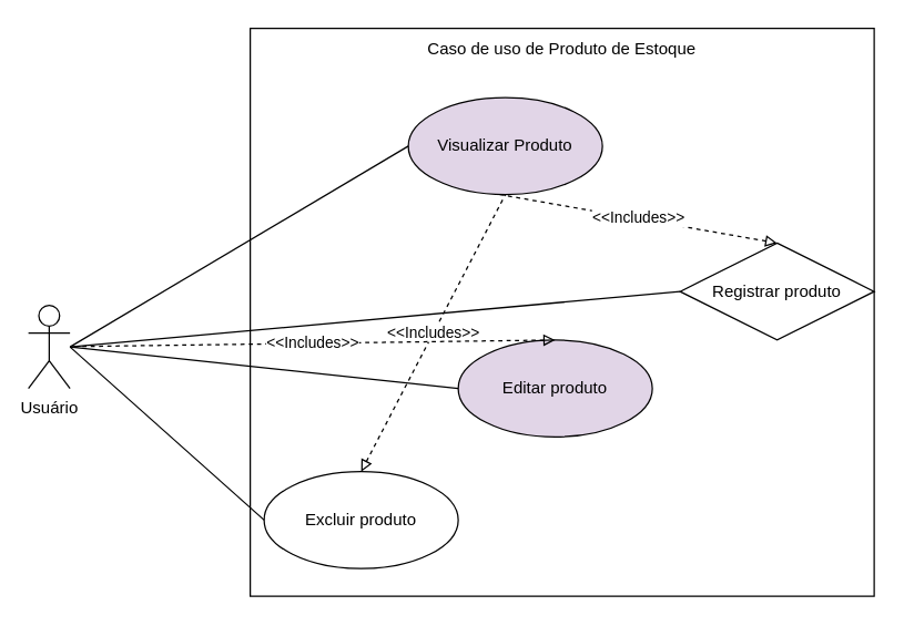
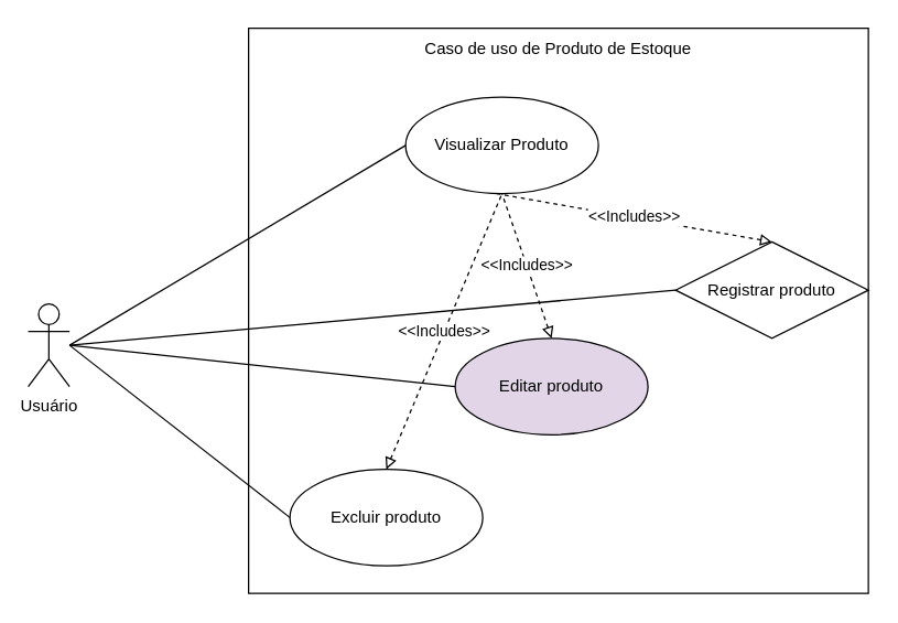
  <mxCell id="0" />
  <mxCell id="1" parent="0" />
  <mxCell id="2" value="Usuário" style="shape=umlActor;verticalLabelPosition=bottom;verticalAlign=top;html=1;outlineConnect=0;" vertex="1" parent="1"><mxGeometry x="20" y="220" width="30" height="60" as="geometry" /></mxCell>
  <mxCell id="3" value="" style="rounded=0;whiteSpace=wrap;html=1;" vertex="1" parent="1"><mxGeometry x="180" y="20" width="450" height="410" as="geometry" /></mxCell>
- <mxCell id="4" value="Visualizar Produto" style="ellipse;whiteSpace=wrap;html=1;fillColor=#e1d5e7;" vertex="1" parent="1"><mxGeometry x="294" y="70" width="140" height="70" as="geometry" /></mxCell>
+ <mxCell id="4" value="Visualizar Produto" style="ellipse;whiteSpace=wrap;html=1;" vertex="1" parent="1"><mxGeometry x="294" y="70" width="140" height="70" as="geometry" /></mxCell>
  <mxCell id="5" value="Registrar produto" style="rhombus;whiteSpace=wrap;html=1;" vertex="1" parent="1"><mxGeometry x="490" y="175" width="140" height="70" as="geometry" /></mxCell>
  <mxCell id="6" value="Editar produto" style="ellipse;whiteSpace=wrap;html=1;fillColor=#e1d5e7;" vertex="1" parent="1"><mxGeometry x="330" y="245" width="140" height="70" as="geometry" /></mxCell>
- <mxCell id="7" value="Excluir produto" style="ellipse;whiteSpace=wrap;html=1;" vertex="1" parent="1"><mxGeometry x="190" y="340" width="140" height="70" as="geometry" /></mxCell>
+ <mxCell id="7" value="Excluir produto" style="ellipse;whiteSpace=wrap;html=1;" vertex="1" parent="1"><mxGeometry x="210" y="340" width="140" height="70" as="geometry" /></mxCell>
  <mxCell id="8" value="" style="endArrow=none;html=1;rounded=0;entryX=0;entryY=0.5;entryDx=0;entryDy=0;" edge="1" parent="1" target="4"><mxGeometry width="50" height="50" relative="1" as="geometry"><mxPoint x="50" y="250" as="sourcePoint" /><mxPoint x="100" y="200" as="targetPoint" /></mxGeometry></mxCell>
  <mxCell id="9" value="" style="endArrow=none;html=1;rounded=0;entryX=0;entryY=0.5;entryDx=0;entryDy=0;" edge="1" parent="1" target="5"><mxGeometry width="50" height="50" relative="1" as="geometry"><mxPoint x="50" y="250" as="sourcePoint" /><mxPoint x="340" y="115" as="targetPoint" /></mxGeometry></mxCell>
  <mxCell id="10" value="" style="endArrow=none;html=1;rounded=0;entryX=0;entryY=0.5;entryDx=0;entryDy=0;" edge="1" parent="1" target="6"><mxGeometry width="50" height="50" relative="1" as="geometry"><mxPoint x="50" y="250" as="sourcePoint" /><mxPoint x="350" y="125" as="targetPoint" /></mxGeometry></mxCell>
  <mxCell id="11" value="" style="endArrow=none;html=1;rounded=0;entryX=0;entryY=0.5;entryDx=0;entryDy=0;" edge="1" parent="1" target="7"><mxGeometry width="50" height="50" relative="1" as="geometry"><mxPoint x="50" y="250" as="sourcePoint" /><mxPoint x="360" y="135" as="targetPoint" /></mxGeometry></mxCell>
  <mxCell id="12" value="&amp;lt;&amp;lt;Includes&amp;gt;&amp;gt;" style="endArrow=none;dashed=1;html=1;rounded=0;exitX=0.5;exitY=0;exitDx=0;exitDy=0;endFill=0;startArrow=block;startFill=0;" edge="1" parent="1" source="7"><mxGeometry width="50" height="50" relative="1" as="geometry"><mxPoint x="314" y="190" as="sourcePoint" /><mxPoint x="364" y="140" as="targetPoint" /></mxGeometry></mxCell>
- <mxCell id="13" value="&amp;lt;&amp;lt;Includes&amp;gt;&amp;gt;" style="endArrow=none;dashed=1;html=1;rounded=0;exitX=0.5;exitY=0;exitDx=0;exitDy=0;endFill=0;startArrow=block;startFill=0;" edge="1" parent="1" source="6" target="2"><mxGeometry width="50" height="50" relative="1" as="geometry"><mxPoint x="270" y="350" as="sourcePoint" /><mxPoint x="374" y="150" as="targetPoint" /></mxGeometry></mxCell>
+ <mxCell id="13" value="&amp;lt;&amp;lt;Includes&amp;gt;&amp;gt;" style="endArrow=none;dashed=1;html=1;rounded=0;exitX=0.5;exitY=0;exitDx=0;exitDy=0;endFill=0;startArrow=block;startFill=0;entryX=0.5;entryY=1;entryDx=0;entryDy=0;" edge="1" parent="1" source="6" target="4"><mxGeometry width="50" height="50" relative="1" as="geometry"><mxPoint x="270" y="350" as="sourcePoint" /><mxPoint x="374" y="150" as="targetPoint" /></mxGeometry></mxCell>
  <mxCell id="14" value="&amp;lt;&amp;lt;Includes&amp;gt;&amp;gt;" style="endArrow=none;dashed=1;html=1;rounded=0;exitX=0.5;exitY=0;exitDx=0;exitDy=0;endFill=0;startArrow=block;startFill=0;" edge="1" parent="1" source="5"><mxGeometry width="50" height="50" relative="1" as="geometry"><mxPoint x="280" y="360" as="sourcePoint" /><mxPoint x="360" y="140" as="targetPoint" /></mxGeometry></mxCell>
  <mxCell id="15" value="Caso de uso de Produto de Estoque" style="text;html=1;align=center;verticalAlign=middle;whiteSpace=wrap;rounded=0;" vertex="1" parent="1"><mxGeometry x="292" y="20" width="226" height="30" as="geometry" /></mxCell>
